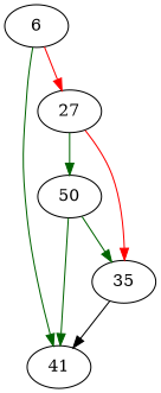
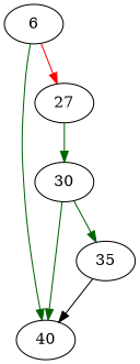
  strict digraph {
    edge [color=darkgreen cond=true]
    n1 [entry=true label=6]
-   41
+   41 [label=40]
    27
-   30 [label=50]
+   30
    35
    n1 -> 41
    n1 -> 27 [color=red cond=false]
    27 -> 30
-   27 -> 35 [color=red cond=false]
    30 -> 41
    30 -> 35 [cond=false]
    35 -> 41 [color="" cond=""]
  }
